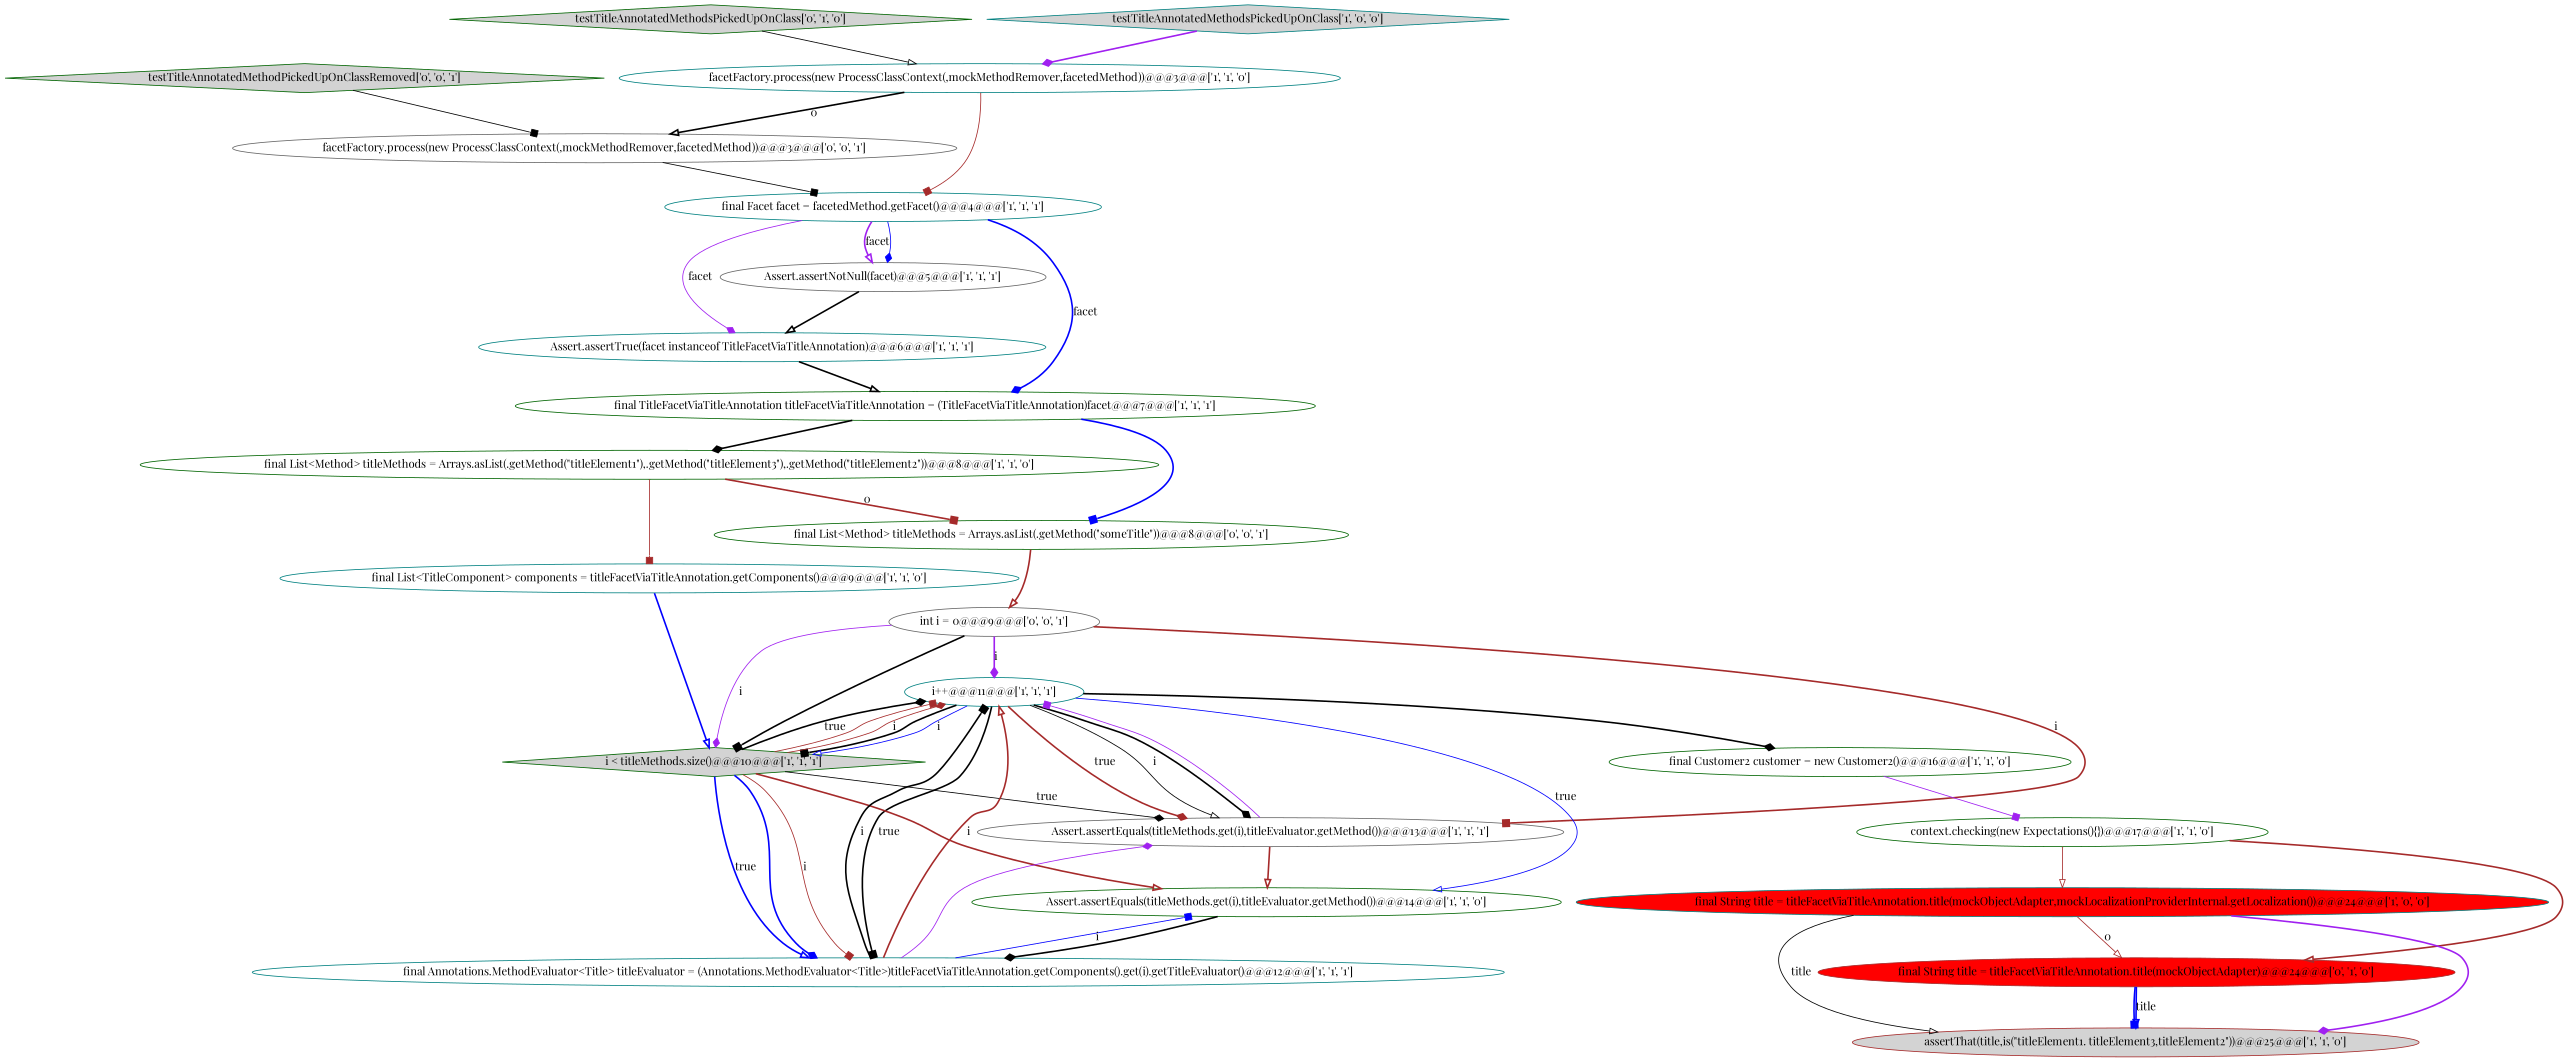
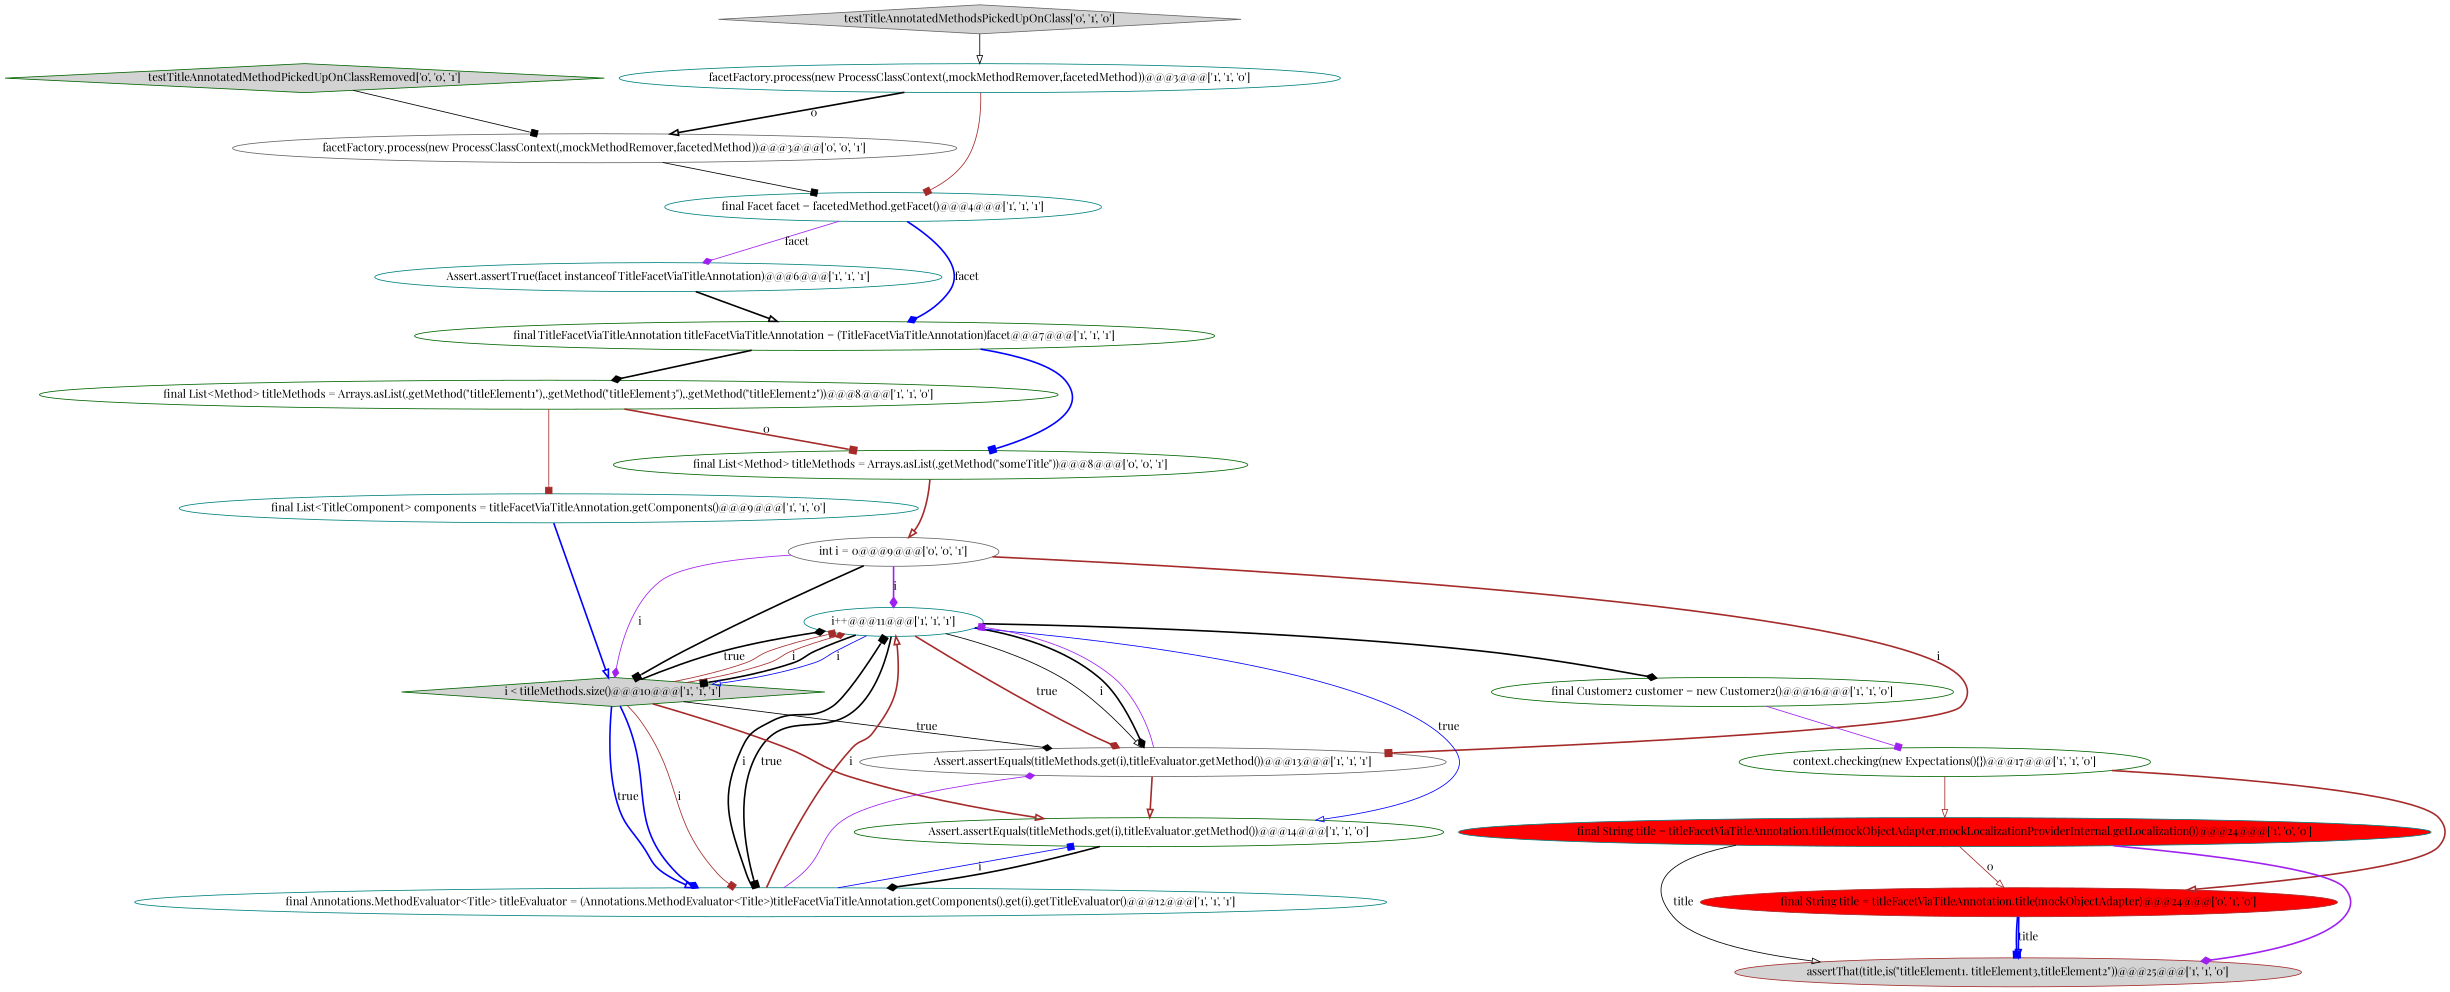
  digraph {
    fontname="Playfair Display"
    node [color=darkgreen fillcolor=white fontname="Playfair Display" shape=ellipse style=filled]
    edge [arrowhead=onormal color=black fontname="Playfair Display" style=bold]
    n1 [label="final List<Method> titleMethods = Arrays.asList(.getMethod(\"someTitle\"))@@@8@@@['0', '0', '1']"]
    n2 [color=gray40 label="int i = 0@@@9@@@['0', '0', '1']"]
    n3 [color=teal label="i++@@@11@@@['1', '1', '1']"]
    n4 [color=gray40 label="Assert.assertEquals(titleMethods.get(i),titleEvaluator.getMethod())@@@13@@@['1', '1', '1']"]
    n5 [fillcolor=lightgray label="i < titleMethods.size()@@@10@@@['1', '1', '1']" shape=diamond]
    n6 [color=brown fillcolor=lightgray label="assertThat(title,is(\"titleElement1. titleElement3,titleElement2\"))@@@25@@@['1', '1', '0']"]
-   n7 [fillcolor=lightgray label="testTitleAnnotatedMethodsPickedUpOnClass['0', '1', '0']" shape=diamond]
+   n7 [color=gray40 fillcolor=lightgray label="testTitleAnnotatedMethodsPickedUpOnClass['0', '1', '0']" shape=diamond]
    n8 [color=teal label="facetFactory.process(new ProcessClassContext(,mockMethodRemover,facetedMethod))@@@3@@@['1', '1', '0']"]
    n9 [color=teal label="final Facet facet = facetedMethod.getFacet()@@@4@@@['1', '1', '1']"]
    n10 [color=gray40 label="facetFactory.process(new ProcessClassContext(,mockMethodRemover,facetedMethod))@@@3@@@['0', '0', '1']"]
    n11 [label="context.checking(new Expectations(){})@@@17@@@['1', '1', '0']"]
    n12 [color=teal fillcolor=red label="final String title = titleFacetViaTitleAnnotation.title(mockObjectAdapter,mockLocalizationProviderInternal.getLocalization())@@@24@@@['1', '0', '0']"]
    n13 [color=brown fillcolor=red label="final String title = titleFacetViaTitleAnnotation.title(mockObjectAdapter)@@@24@@@['0', '1', '0']"]
    n14 [color=teal label="Assert.assertTrue(facet instanceof TitleFacetViaTitleAnnotation)@@@6@@@['1', '1', '1']"]
    n15 [label="final TitleFacetViaTitleAnnotation titleFacetViaTitleAnnotation = (TitleFacetViaTitleAnnotation)facet@@@7@@@['1', '1', '1']"]
-   n16 [color=gray40 label="Assert.assertNotNull(facet)@@@5@@@['1', '1', '1']"]
    n17 [label="final List<Method> titleMethods = Arrays.asList(.getMethod(\"titleElement1\"),.getMethod(\"titleElement3\"),.getMethod(\"titleElement2\"))@@@8@@@['1', '1', '0']"]
    n18 [color=teal label="final Annotations.MethodEvaluator<Title> titleEvaluator = (Annotations.MethodEvaluator<Title>)titleFacetViaTitleAnnotation.getComponents().get(i).getTitleEvaluator()@@@12@@@['1', '1', '1']"]
    n19 [label="Assert.assertEquals(titleMethods.get(i),titleEvaluator.getMethod())@@@14@@@['1', '1', '0']"]
    n20 [label="final Customer2 customer = new Customer2()@@@16@@@['1', '1', '0']"]
-   n21 [color=teal fillcolor=lightgray label="testTitleAnnotatedMethodsPickedUpOnClass['1', '0', '0']" shape=diamond]
    n22 [color=teal label="final List<TitleComponent> components = titleFacetViaTitleAnnotation.getComponents()@@@9@@@['1', '1', '0']"]
    n23 [fillcolor=lightgray label="testTitleAnnotatedMethodPickedUpOnClassRemoved['0', '0', '1']" shape=diamond]
    n1 -> n2 [color=brown]
    n2 -> n3 [arrowhead=diamond color=purple label=i]
    n2 -> n4 [arrowhead=box color=brown label=i]
    n2 -> n5 [arrowhead=diamond color=purple label=i style=solid]
    n2 -> n5 [arrowhead=box]
    n3 -> n4 [arrowhead=diamond color=brown label=true]
    n3 -> n4 [label=i style=solid]
    n3 -> n4 [arrowhead=diamond]
    n3 -> n5 [arrowhead=box]
    n3 -> n5 [color=blue label=i style=solid]
    n3 -> n18 [arrowhead=box label=true]
    n3 -> n19 [color=blue label=true style=solid]
    n3 -> n20 [arrowhead=diamond]
    n4 -> n3 [arrowhead=box color=purple style=solid]
    n4 -> n19 [color=brown]
    n5 -> n3 [arrowhead=diamond label=true]
    n5 -> n3 [arrowhead=box color=brown style=solid]
    n5 -> n3 [arrowhead=diamond color=brown label=i style=solid]
    n5 -> n4 [arrowhead=diamond label=true style=solid]
    n5 -> n18 [arrowhead=diamond color=blue]
    n5 -> n18 [arrowhead=box color=brown label=i style=solid]
    n5 -> n18 [color=blue label=true]
    n5 -> n19 [color=brown label=i]
    n7 -> n8 [style=solid]
    n8 -> n9 [arrowhead=box color=brown style=solid]
    n8 -> n10 [label=0]
    n9 -> n14 [arrowhead=diamond color=purple label=facet style=solid]
    n9 -> n15 [arrowhead=diamond color=blue label=facet]
-   n9 -> n16 [color=purple label=facet]
-   n9 -> n16 [arrowhead=diamond color=blue style=solid]
    n10 -> n9 [arrowhead=box style=solid]
    n11 -> n12 [color=brown style=solid]
    n11 -> n13 [color=brown]
    n12 -> n6 [arrowhead=diamond color=purple]
    n12 -> n6 [label=title style=solid]
    n12 -> n13 [color=brown label=0 style=solid]
    n13 -> n6 [arrowhead=box color=blue]
    n13 -> n6 [color=blue label=title]
    n14 -> n15
    n15 -> n1 [arrowhead=box color=blue]
    n15 -> n17 [arrowhead=diamond]
-   n16 -> n14
    n17 -> n1 [arrowhead=box color=brown label=0]
    n17 -> n22 [arrowhead=box color=brown style=solid]
    n18 -> n3 [arrowhead=box label=i]
    n18 -> n3 [color=brown]
    n18 -> n4 [arrowhead=diamond color=purple style=solid]
    n18 -> n19 [arrowhead=box color=blue label=i style=solid]
    n19 -> n18 [arrowhead=diamond]
    n20 -> n11 [arrowhead=box color=purple style=solid]
-   n21 -> n8 [arrowhead=diamond color=purple]
    n22 -> n5 [color=blue]
    n23 -> n10 [arrowhead=box style=solid]
  }
